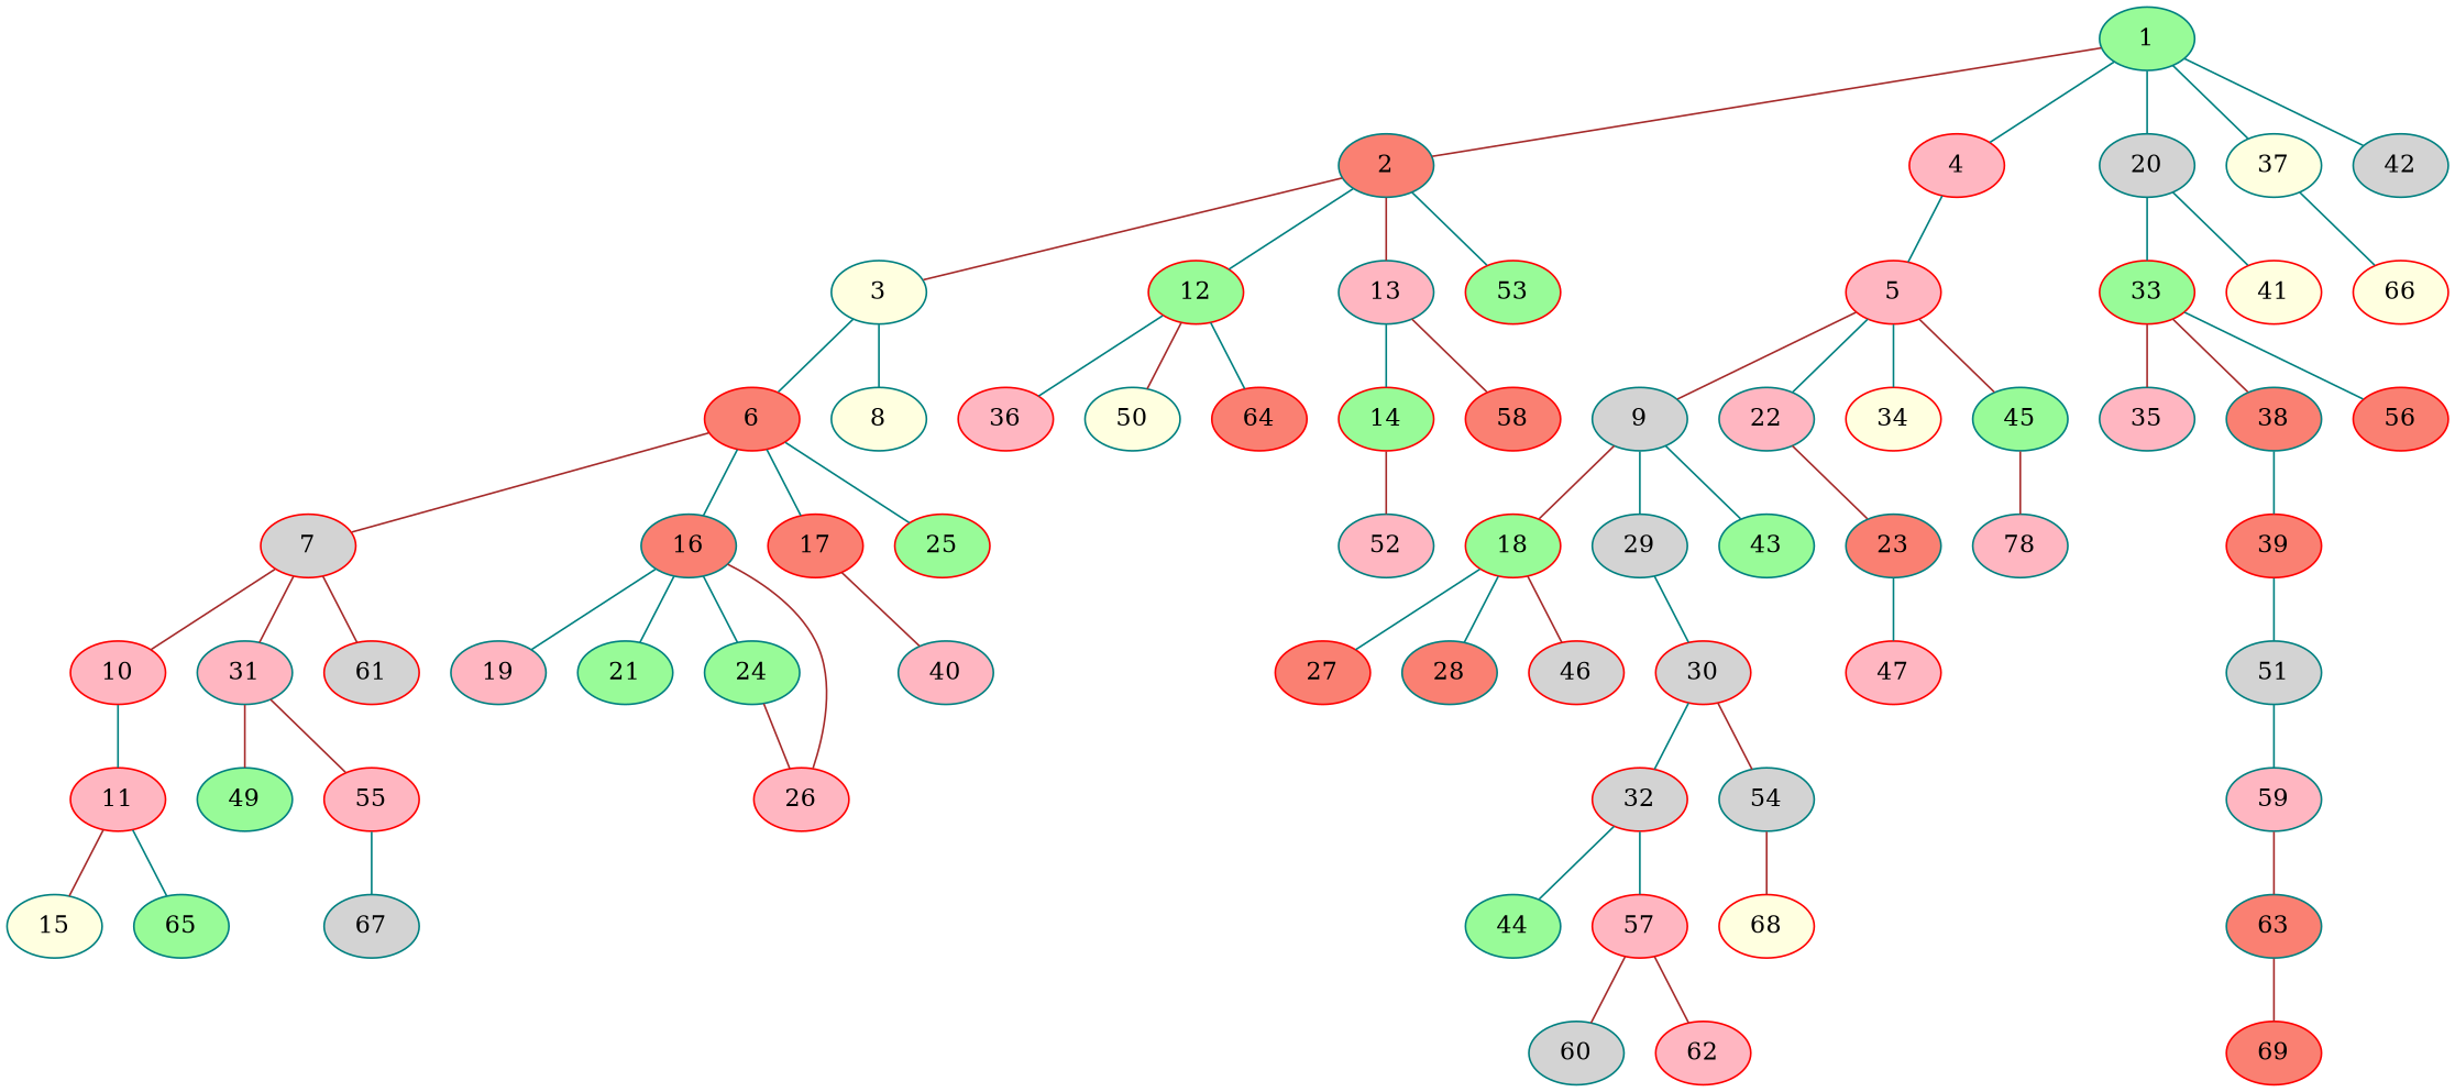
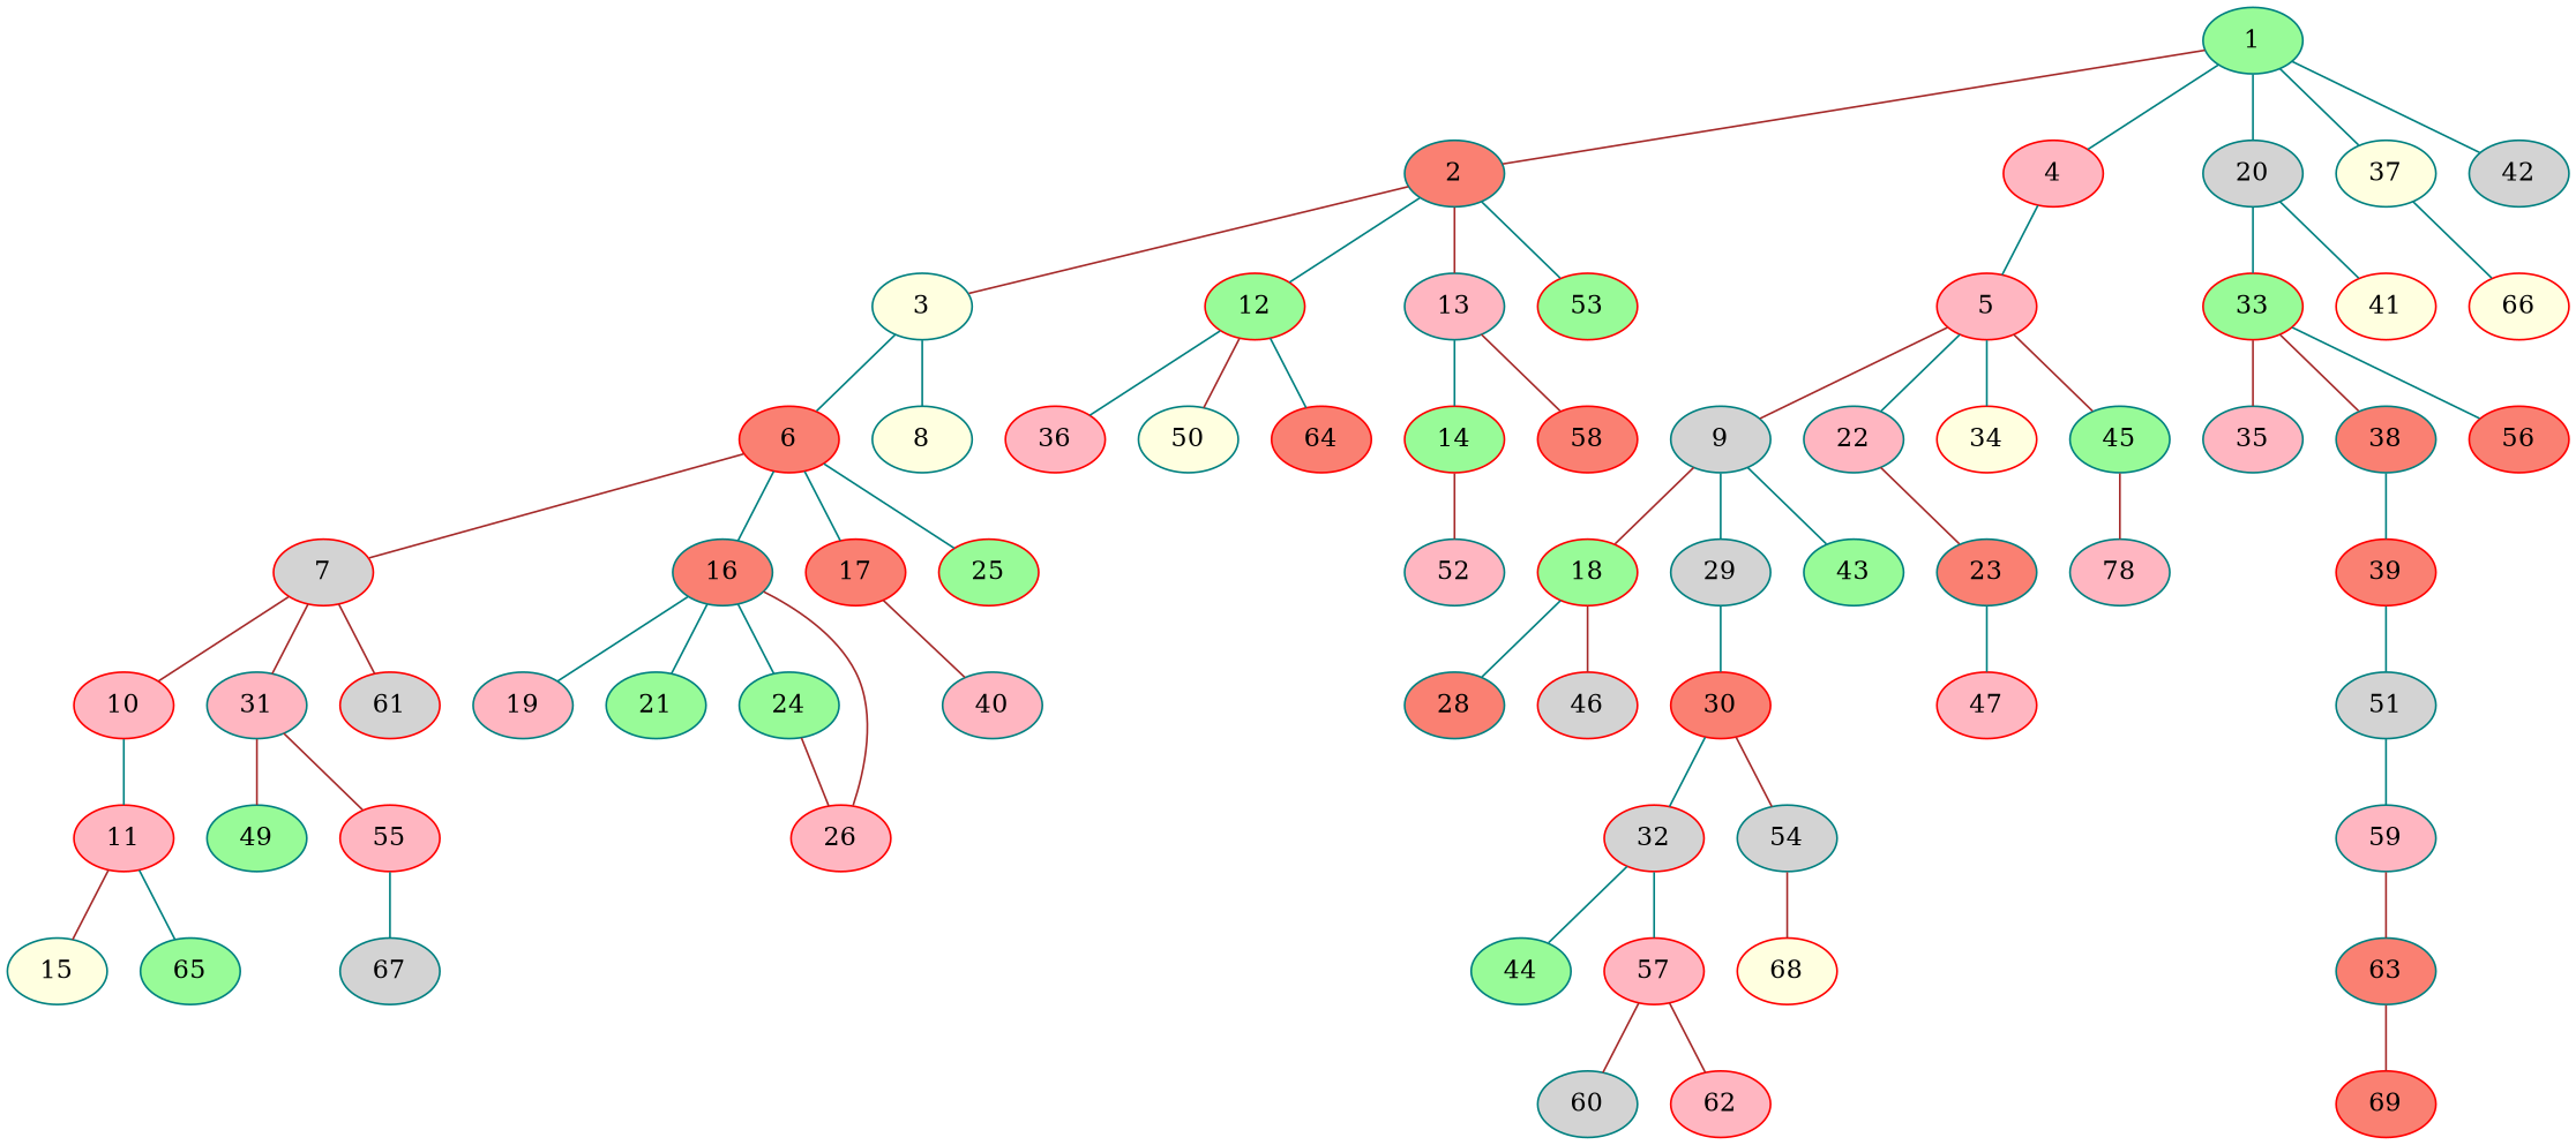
  graph {
    node [color=teal fillcolor=lightpink style=filled]
    edge [color=teal]
    1 [fillcolor=palegreen]
    2 [fillcolor=salmon]
    4 [color=red]
    20 [fillcolor=lightgrey]
    37 [fillcolor=lightyellow]
    42 [fillcolor=lightgrey]
    3 [fillcolor=lightyellow]
    12 [color=red fillcolor=palegreen]
    13
    53 [color=red fillcolor=palegreen]
    5 [color=red]
    33 [color=red fillcolor=palegreen]
    41 [color=red fillcolor=lightyellow]
    66 [color=red fillcolor=lightyellow]
    6 [color=red fillcolor=salmon]
    8 [fillcolor=lightyellow]
    36 [color=red]
    50 [fillcolor=lightyellow]
    64 [color=red fillcolor=salmon]
    14 [color=red fillcolor=palegreen]
    58 [color=red fillcolor=salmon]
    7 [color=red fillcolor=lightgrey]
    16 [fillcolor=salmon]
    17 [color=red fillcolor=salmon]
    25 [color=red fillcolor=palegreen]
    9 [fillcolor=lightgrey]
    22
    34 [color=red fillcolor=lightyellow]
    45 [fillcolor=palegreen]
    18 [color=red fillcolor=palegreen]
    29 [fillcolor=lightgrey]
    43 [fillcolor=palegreen]
    23 [fillcolor=salmon]
    n34 [label=78]
    10 [color=red]
    31
    61 [color=red fillcolor=lightgrey]
    19
    21 [fillcolor=palegreen]
    24 [fillcolor=palegreen]
    26 [color=red]
    40
    11 [color=red]
    49 [fillcolor=palegreen]
    55 [color=red]
-   27 [color=red fillcolor=salmon]
    28 [fillcolor=salmon]
    46 [color=red fillcolor=lightgrey]
-   30 [color=red fillcolor=lightgrey]
+   30 [color=red fillcolor=salmon]
    15 [fillcolor=lightyellow]
    65 [fillcolor=palegreen]
    52
    35
    38 [fillcolor=salmon]
    56 [color=red fillcolor=salmon]
    47 [color=red]
    32 [color=red fillcolor=lightgrey]
    54 [fillcolor=lightgrey]
    44 [fillcolor=palegreen]
    57 [color=red]
    68 [color=red fillcolor=lightyellow]
    67 [fillcolor=lightgrey]
    60 [fillcolor=lightgrey]
    62 [color=red]
    39 [color=red fillcolor=salmon]
    51 [fillcolor=lightgrey]
    59
    63 [fillcolor=salmon]
    69 [color=red fillcolor=salmon]
    1 -- 2 [color=brown]
    1 -- 4
    1 -- 20
    1 -- 37
    1 -- 42
    2 -- 3 [color=brown]
    2 -- 12
    2 -- 13 [color=brown]
    2 -- 53
    4 -- 5
    20 -- 33
    20 -- 41
    37 -- 66
    3 -- 6
    3 -- 8
    12 -- 36
    12 -- 50 [color=brown]
    12 -- 64
    13 -- 14
    13 -- 58 [color=brown]
    5 -- 9 [color=brown]
    5 -- 22
    5 -- 34
    5 -- 45 [color=brown]
    33 -- 35 [color=brown]
    33 -- 38 [color=brown]
    33 -- 56
    6 -- 7 [color=brown]
    6 -- 16
    6 -- 17
    6 -- 25
    14 -- 52 [color=brown]
    7 -- 10 [color=brown]
    7 -- 31 [color=brown]
    7 -- 61 [color=brown]
    16 -- 19
    16 -- 21
    16 -- 24
    16 -- 26 [color=brown]
    17 -- 40 [color=brown]
    9 -- 18 [color=brown]
    9 -- 29
    9 -- 43
    22 -- 23 [color=brown]
    45 -- n34 [color=brown]
-   18 -- 27
    18 -- 28
    18 -- 46 [color=brown]
    29 -- 30
    23 -- 47
    10 -- 11
    31 -- 49 [color=brown]
    31 -- 55 [color=brown]
    24 -- 26 [color=brown]
    11 -- 15 [color=brown]
    11 -- 65
    55 -- 67
    30 -- 32
    30 -- 54 [color=brown]
    38 -- 39
    32 -- 44
    32 -- 57
    54 -- 68 [color=brown]
    57 -- 60 [color=brown]
    57 -- 62 [color=brown]
    39 -- 51
    51 -- 59
    59 -- 63 [color=brown]
    63 -- 69 [color=brown]
  }
